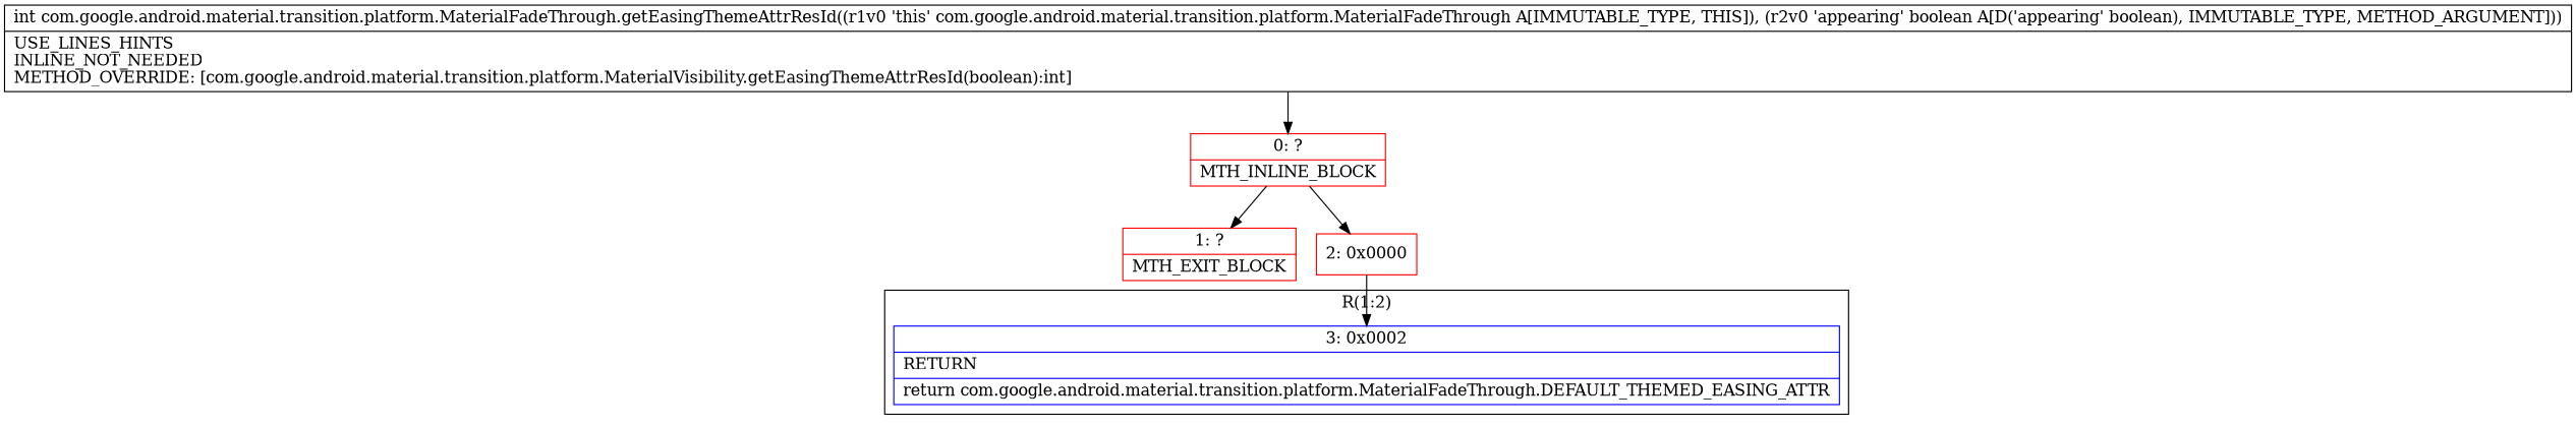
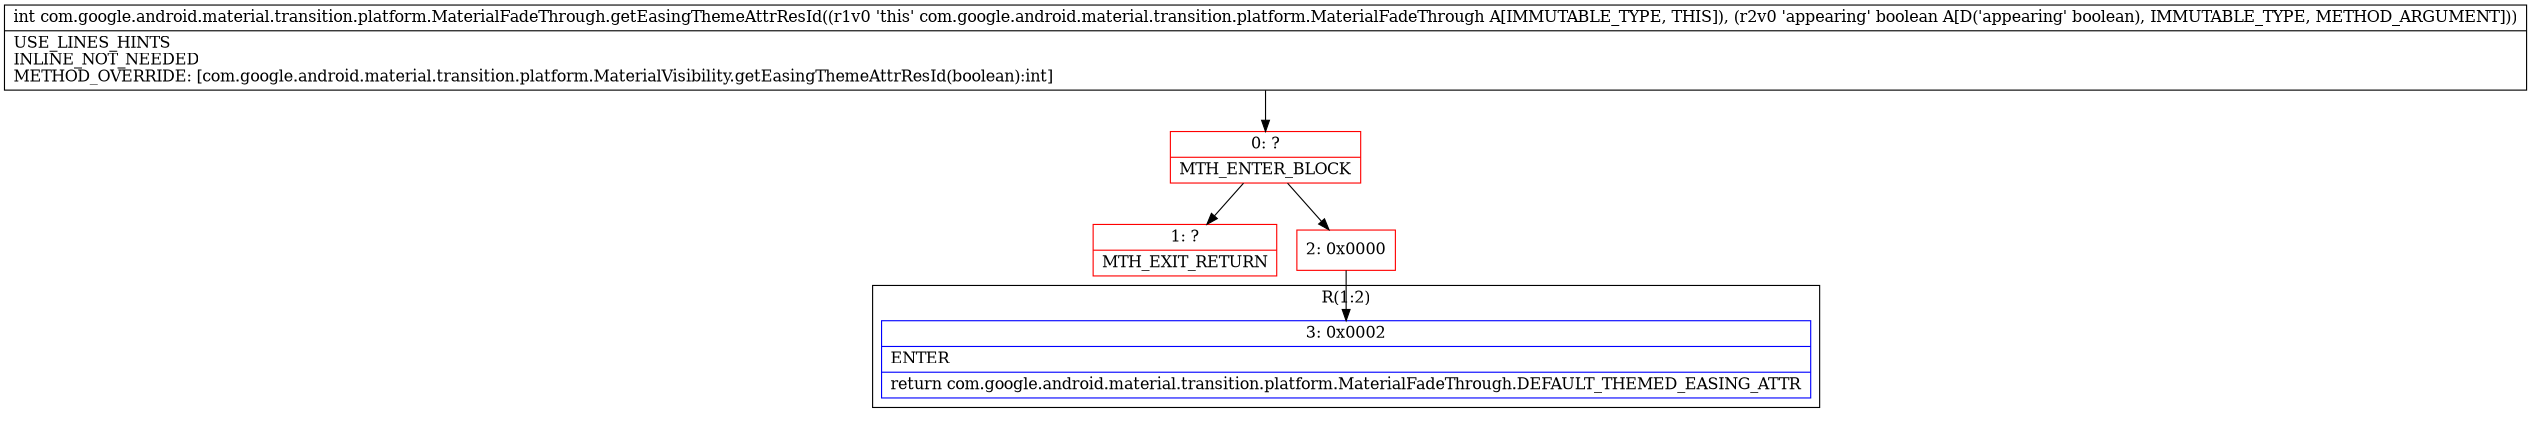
  digraph {
    node [color=red shape=record]
-   n1 [color=blue label="{3\:\ 0x0002|RETURN\l|return com.google.android.material.transition.platform.MaterialFadeThrough.DEFAULT_THEMED_EASING_ATTR\l}"]
-   n2 [label="{1\:\ ?|MTH_EXIT_BLOCK\l}"]
-   n3 [label="{0\:\ ?|MTH_INLINE_BLOCK\l}"]
+   n1 [color=blue label="{3\:\ 0x0002|ENTER\l|return com.google.android.material.transition.platform.MaterialFadeThrough.DEFAULT_THEMED_EASING_ATTR\l}"]
+   n2 [label="{1\:\ ?|MTH_EXIT_RETURN\l}"]
+   n3 [label="{0\:\ ?|MTH_ENTER_BLOCK\l}"]
    n4 [label="{2\:\ 0x0000}"]
    n5 [label="{int com.google.android.material.transition.platform.MaterialFadeThrough.getEasingThemeAttrResId((r1v0 'this' com.google.android.material.transition.platform.MaterialFadeThrough A[IMMUTABLE_TYPE, THIS]), (r2v0 'appearing' boolean A[D('appearing' boolean), IMMUTABLE_TYPE, METHOD_ARGUMENT]))  | USE_LINES_HINTS\lINLINE_NOT_NEEDED\lMETHOD_OVERRIDE: [com.google.android.material.transition.platform.MaterialVisibility.getEasingThemeAttrResId(boolean):int]\l}" color=""]
    subgraph cluster_1 {
      label="R(1:2)"
      n1
    }
    n3 -> n2
    n3 -> n4
    n4 -> n1
    n5 -> n3
  }
